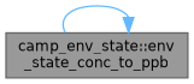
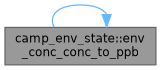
  digraph {
    rankdir=RL
-   n1 [color=gray40 fillcolor=grey60 fontcolor=black fontname=Helvetica fontsize=10 height=0.2 label="camp_env_state::env\l_state_conc_to_ppb" shape=box style=filled width=0.4]
+   n1 [color=gray40 fillcolor=grey60 fontcolor=black fontname=Helvetica fontsize=10 height=0.2 label="camp_env_state::env\l_conc_conc_to_ppb" shape=box style=filled width=0.4]
    n1 -> n1 [color=steelblue1 dir=back fontname=Helvetica fontsize=10 labelfontname=Helvetica labelfontsize=10 style=solid]
  }
